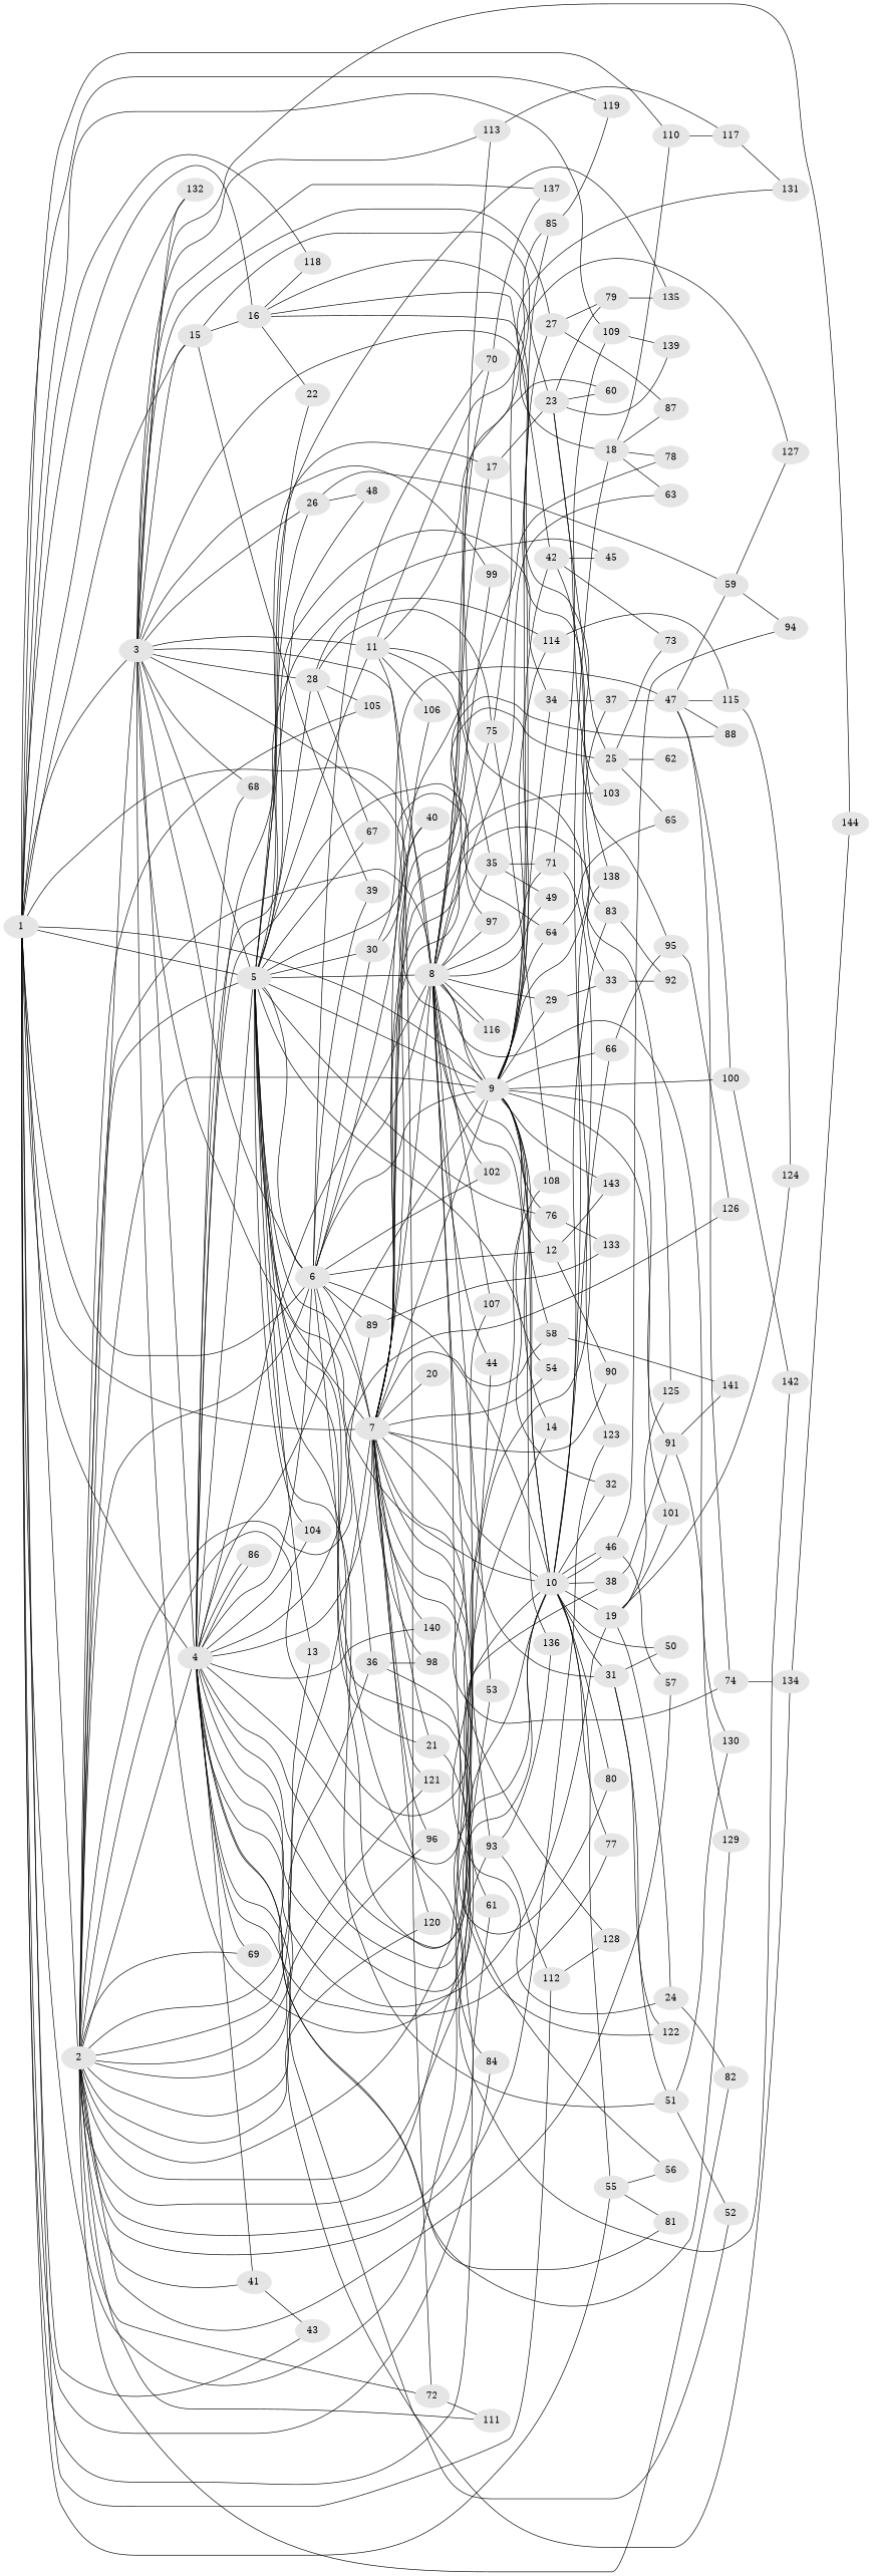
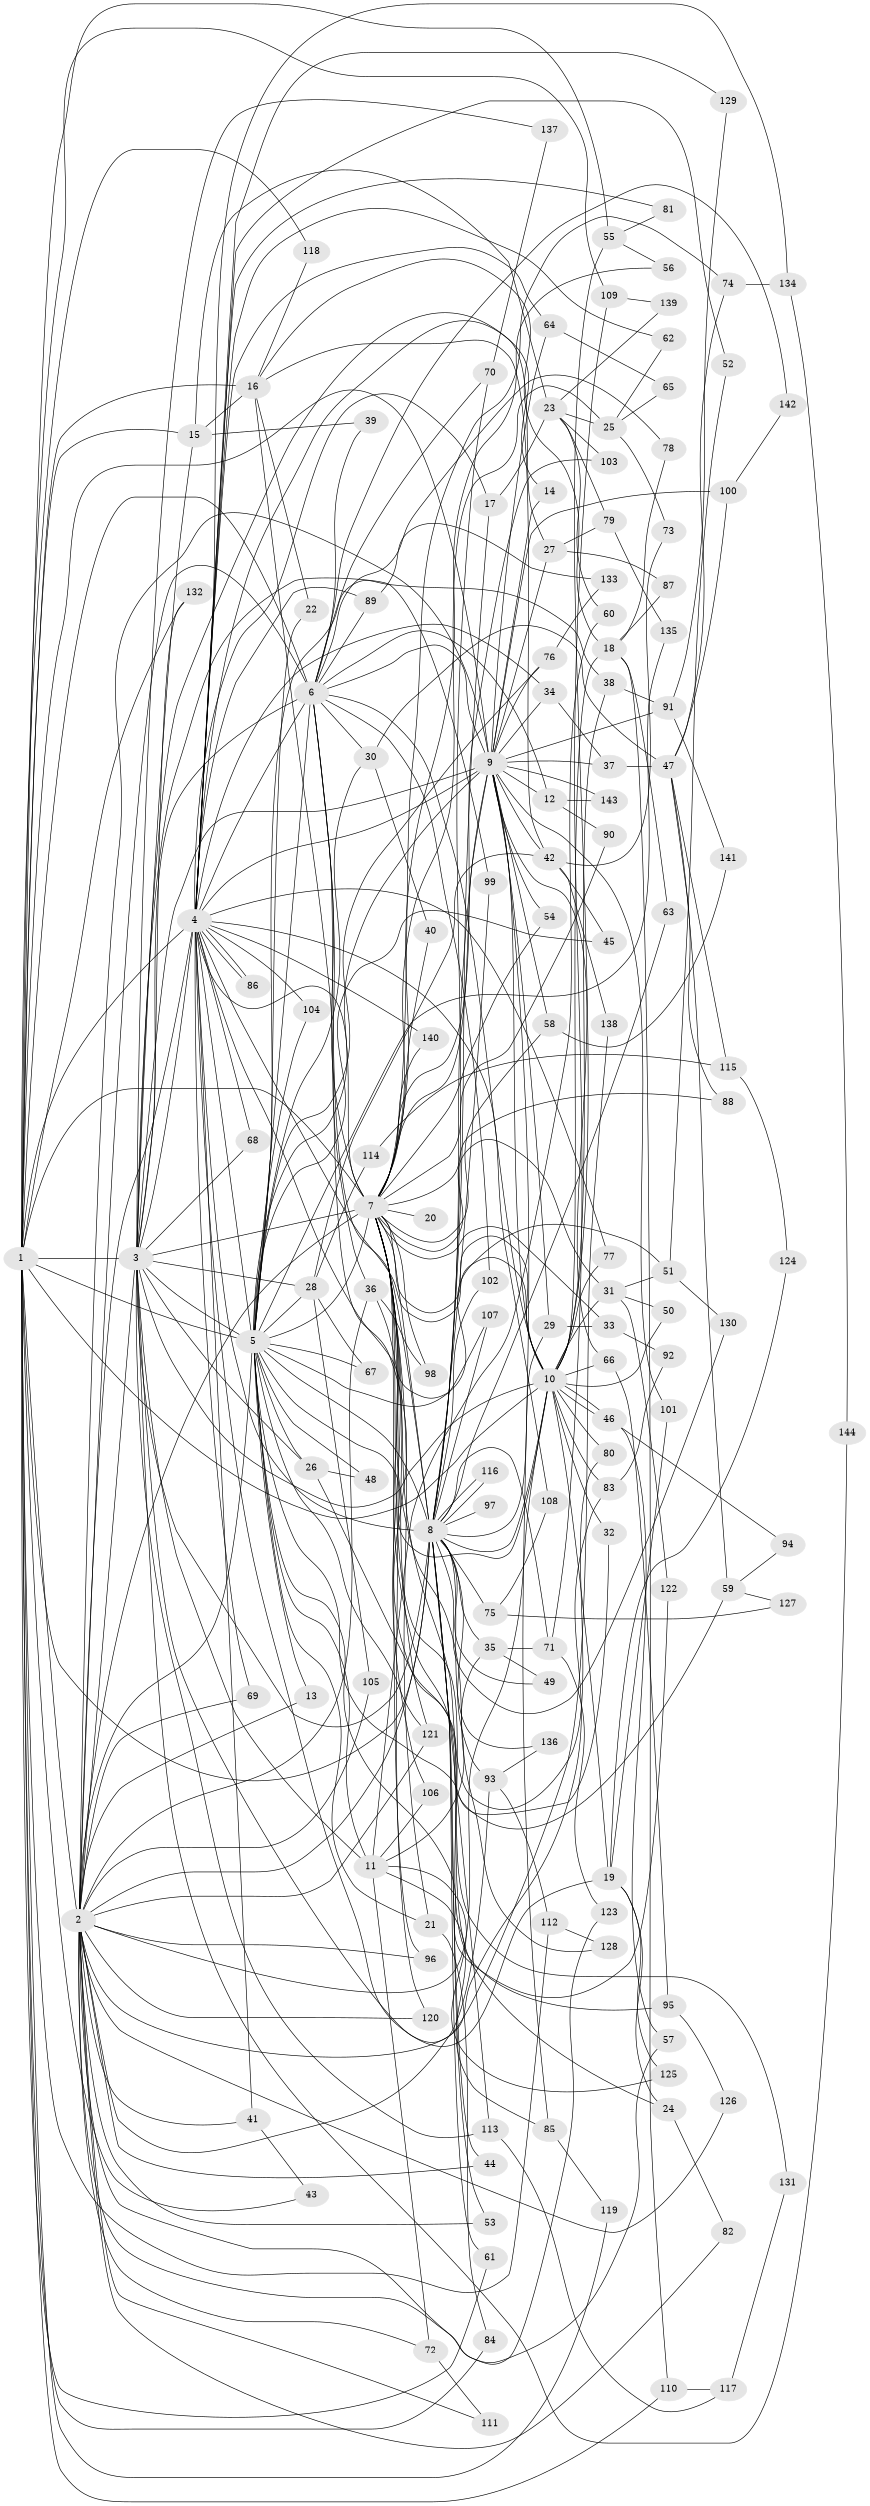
  graph {
    rankdir=LR
    node [color=gray90 style=filled]
    1
    2
    3
    4
    5
    6
    7
    8
    9
    10
    15
    16
    43
    55
    61
    84
    109
    110
    112
    118
    119
    132
    13
    36
    41
    44
    53
    57
    69
    72
    82
    93
    96
    105
    111
    120
    121
    123
    126
    138
    11
    26
    27
    28
    68
    83
    99
    113
    137
    144
    14
    17
    19
    34
    52
    62
    64
    77
    81
    86
    89
    104
    107
    108
    129
    134
    140
    21
    22
    30
    32
    38
    45
    48
    51
    67
    76
    97
    122
    135
    12
    39
    70
    78
    102
    142
    20
    24
    25
    31
    33
    40
    54
    56
    58
    74
    88
    90
    98
    103
    106
    128
    131
    29
    35
    49
    63
    71
    75
    116
    130
    136
    37
    42
    66
    85
    91
    100
    101
    114
    143
    18
    46
    50
    80
    23
    95
    139
    117
    60
    125
    59
    87
    79
    92
    124
    65
    133
    47
    73
    141
    127
    115
    94
    1 -- 2
    1 -- 3
    1 -- 4
    1 -- 5
    1 -- 6
    1 -- 7
    1 -- 8
    1 -- 9
    1 -- 10
    1 -- 15
    1 -- 16
    1 -- 43
    1 -- 55
    1 -- 61
    1 -- 84
    1 -- 109
    1 -- 110
    1 -- 112
    1 -- 118
    1 -- 119
    1 -- 132
    2 -- 3
    2 -- 4
    2 -- 5
    2 -- 6
    2 -- 7
    2 -- 8
    2 -- 9
    2 -- 10
    2 -- 13
    2 -- 36
    2 -- 41
    2 -- 44
    2 -- 53
    2 -- 57
    2 -- 69
    2 -- 72
    2 -- 82
    2 -- 93
    2 -- 96
    2 -- 105
    2 -- 111
    2 -- 120
    2 -- 121
    2 -- 123
    2 -- 126
    2 -- 138
    3 -- 4
    3 -- 5
    3 -- 6
    3 -- 7
    3 -- 8
    3 -- 9
    3 -- 10
    3 -- 15
    3 -- 132
    3 -- 11
    3 -- 26
    3 -- 27
    3 -- 28
    3 -- 68
    3 -- 83
    3 -- 99
    3 -- 113
    3 -- 137
    3 -- 144
    4 -- 5
    4 -- 6
    4 -- 7
    4 -- 8
    4 -- 9
    4 -- 10
    4 -- 41
    4 -- 69
    4 -- 68
    4 -- 14
    4 -- 17
    4 -- 19
    4 -- 34
    4 -- 52
+   4 -- 62
    4 -- 64
    4 -- 77
    4 -- 81
    4 -- 86
    4 -- 86
    4 -- 89
    4 -- 104
    4 -- 107
    4 -- 108
    4 -- 129
    4 -- 134
    4 -- 140
    5 -- 6
    5 -- 7
    5 -- 8
    5 -- 9
    5 -- 10
    5 -- 13
    5 -- 11
    5 -- 26
    5 -- 28
    5 -- 104
    5 -- 21
    5 -- 22
    5 -- 30
    5 -- 32
    5 -- 38
    5 -- 45
    5 -- 48
    5 -- 51
    5 -- 67
    5 -- 76
-   5 -- 97
+   5 -- 121
    5 -- 122
    5 -- 135
    6 -- 7
    6 -- 8
    6 -- 9
    6 -- 10
    6 -- 36
    6 -- 89
    6 -- 30
    6 -- 12
    6 -- 39
    6 -- 70
    6 -- 78
    6 -- 102
    6 -- 142
    7 -- 8
    7 -- 9
    7 -- 10
    7 -- 96
    7 -- 120
    7 -- 121
    7 -- 140
    7 -- 21
    7 -- 20
    7 -- 24
    7 -- 25
    7 -- 31
    7 -- 33
    7 -- 40
    7 -- 54
    7 -- 56
    7 -- 58
    7 -- 74
    7 -- 88
    7 -- 90
    7 -- 98
    7 -- 103
    7 -- 106
    7 -- 128
    7 -- 131
    8 -- 9
    8 -- 10
    8 -- 61
    8 -- 44
    8 -- 53
    8 -- 93
    8 -- 99
    8 -- 113
    8 -- 17
    8 -- 107
    8 -- 97
    8 -- 70
    8 -- 102
    8 -- 29
    8 -- 35
    8 -- 49
    8 -- 63
    8 -- 71
    8 -- 75
    8 -- 116
    8 -- 116
    8 -- 130
    8 -- 136
    9 -- 10
    9 -- 27
    9 -- 14
    9 -- 34
    9 -- 64
    9 -- 76
    9 -- 12
    9 -- 54
    9 -- 58
    9 -- 29
    9 -- 37
    9 -- 42
    9 -- 66
    9 -- 85
    9 -- 91
    9 -- 100
    9 -- 101
-   9 -- 114
    9 -- 143
    10 -- 55
    10 -- 83
    10 -- 19
    10 -- 77
    10 -- 32
    10 -- 38
    10 -- 31
    10 -- 66
    10 -- 18
    10 -- 46
    10 -- 46
    10 -- 50
    10 -- 80
    15 -- 16
    15 -- 39
    15 -- 23
    16 -- 118
    16 -- 22
    16 -- 42
    16 -- 18
    16 -- 95
    55 -- 81
    55 -- 56
    109 -- 139
    110 -- 117
    112 -- 128
    36 -- 98
    36 -- 80
    41 -- 43
    72 -- 111
    93 -- 112
    93 -- 136
    11 -- 72
    11 -- 106
    11 -- 35
    11 -- 85
    11 -- 60
    11 -- 125
    26 -- 48
    26 -- 59
    27 -- 87
    27 -- 79
    28 -- 105
    28 -- 67
-   28 -- 75
+   28 -- 42
    28 -- 114
    83 -- 92
    113 -- 117
    17 -- 23
    19 -- 24
    19 -- 101
    19 -- 125
    19 -- 124
    34 -- 37
    64 -- 65
    89 -- 133
    134 -- 144
    21 -- 84
    30 -- 40
    30 -- 47
    38 -- 91
    51 -- 52
    51 -- 130
    76 -- 133
    12 -- 90
    12 -- 143
    70 -- 137
    24 -- 82
    25 -- 62
    25 -- 65
    25 -- 73
    31 -- 51
    31 -- 122
    31 -- 50
    33 -- 92
    58 -- 141
    74 -- 134
    29 -- 33
    35 -- 49
    35 -- 71
    71 -- 109
    71 -- 123
    75 -- 108
    75 -- 127
    37 -- 47
    42 -- 138
    42 -- 45
    42 -- 73
    66 -- 95
    85 -- 119
    91 -- 129
    91 -- 141
    100 -- 142
    114 -- 115
    18 -- 110
    18 -- 78
    18 -- 63
    18 -- 87
    46 -- 57
    46 -- 94
    23 -- 25
    23 -- 103
    23 -- 139
    23 -- 60
    23 -- 79
    95 -- 126
    117 -- 131
    59 -- 127
    59 -- 94
    79 -- 135
    47 -- 74
    47 -- 88
    47 -- 100
    47 -- 59
    47 -- 115
    115 -- 124
  }
